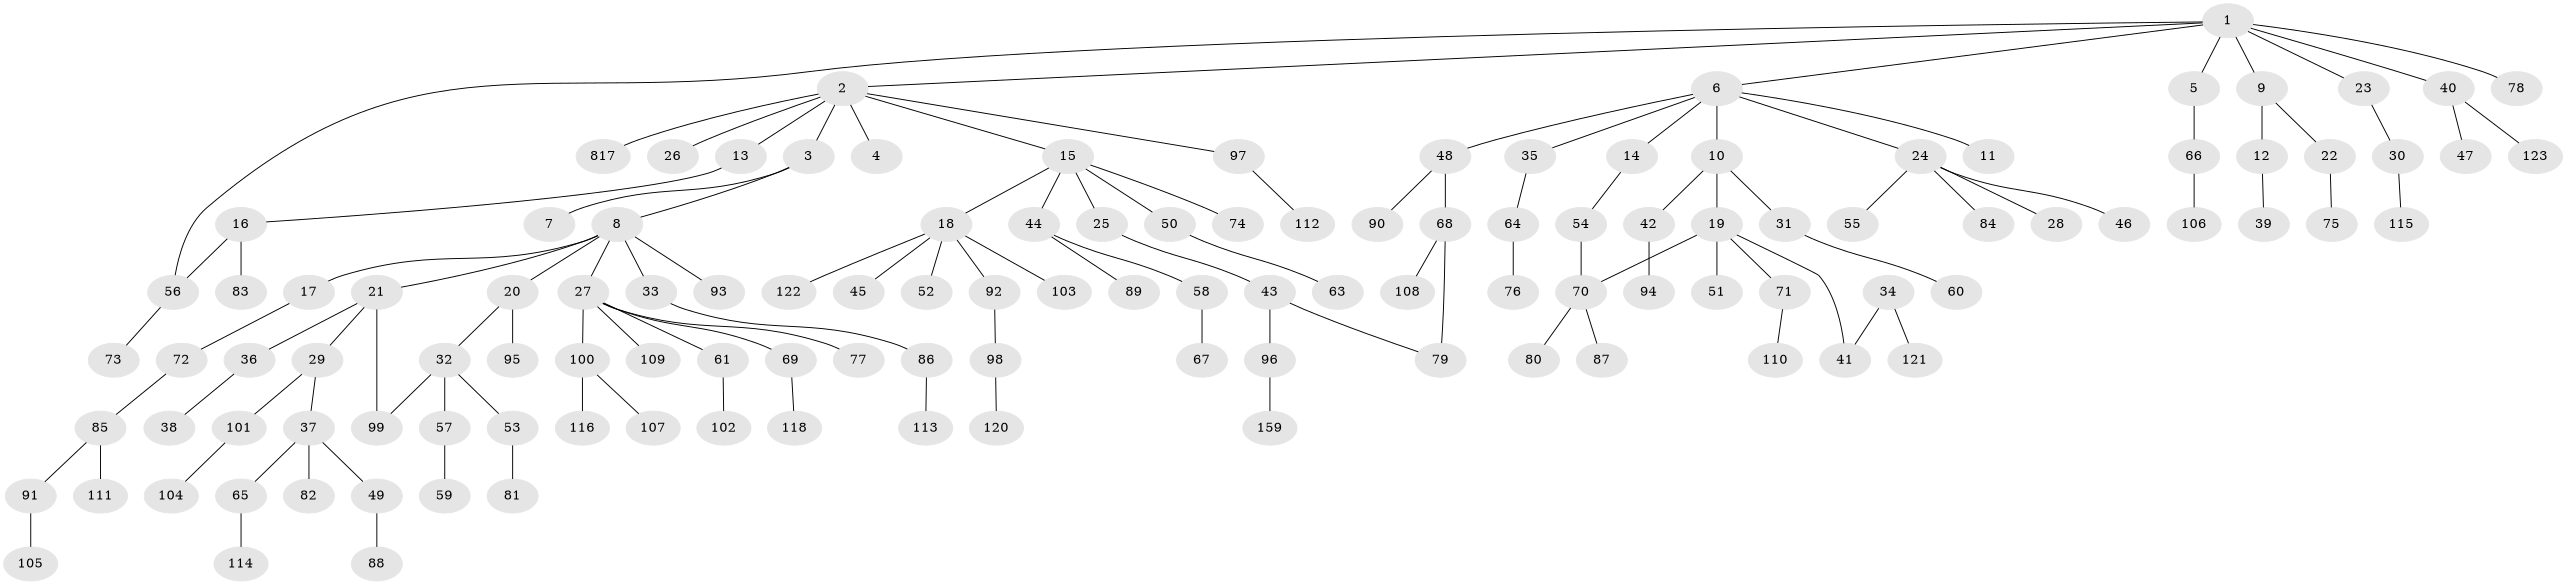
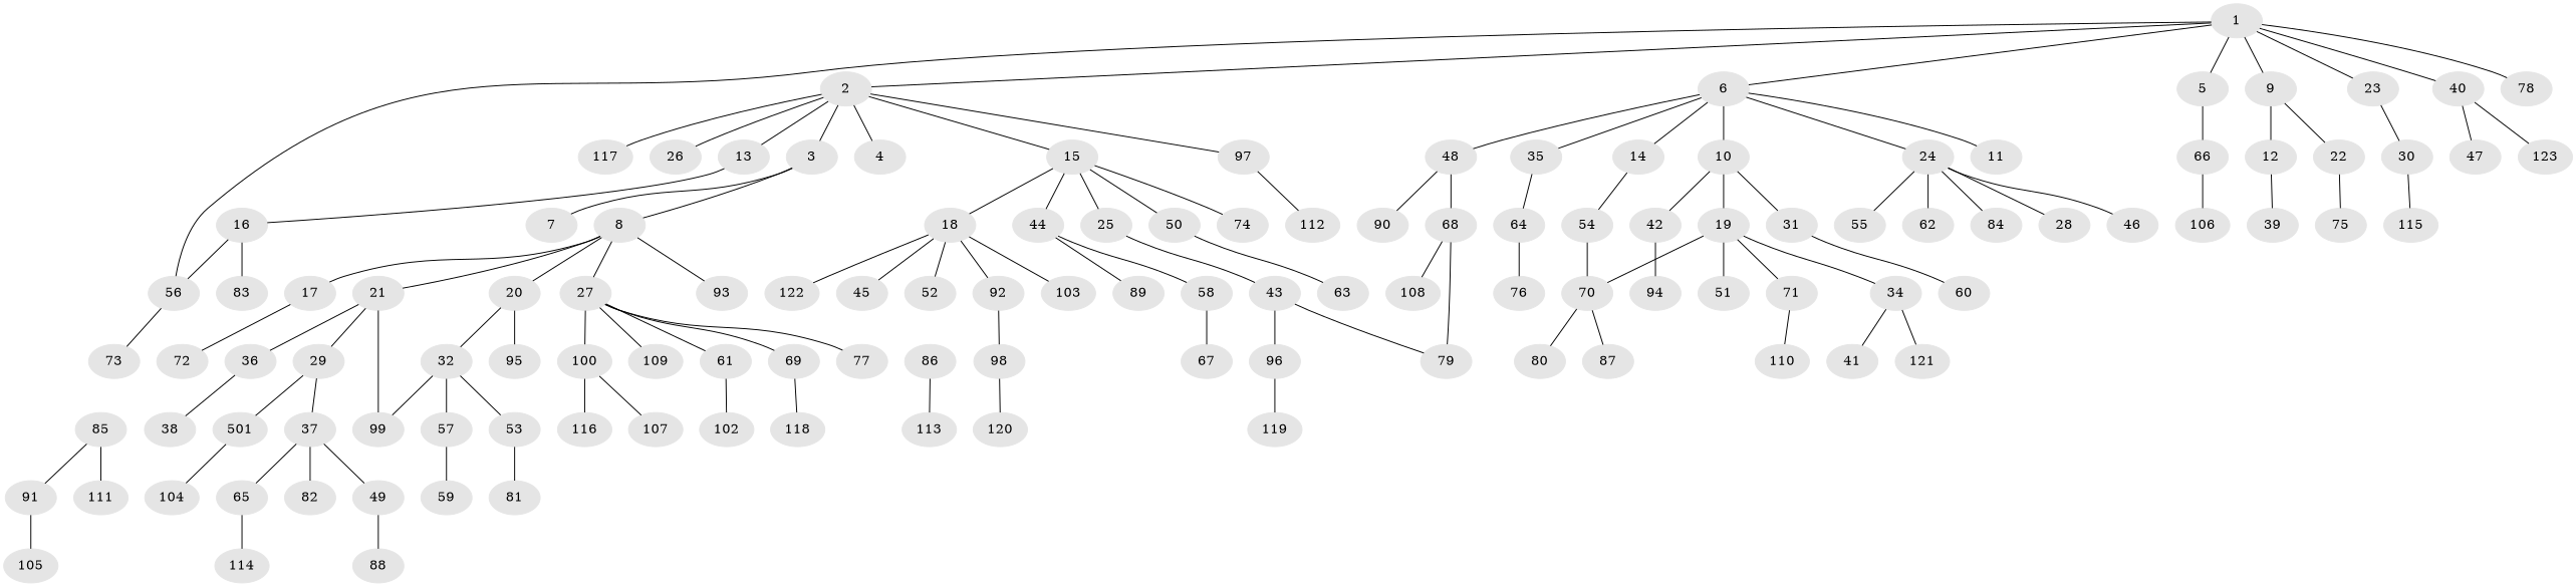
  graph {
    node [color=gray90 style=filled]
    1
    2
    5
    6
    9
    23
    40
    56
    78
    3
    4
    13
    15
    26
    97
-   117 [label=817]
+   117
    66
    10
    11
    14
    24
    35
    48
    12
    22
    30
    47
    123
    73
    106
    7
    8
    16
    18
    25
    44
    50
    74
    112
    17
    20
    21
    27
-   33
    93
    19
    31
    42
    54
    28
    46
    55
+   62
    84
    64
    68
    90
    72
    32
    95
    29
    36
    99
    61
    69
    77
    100
    109
    86
    39
    75
    34
    51
    70
    71
    60
    94
    83
    45
    52
    92
    103
    122
    43
    58
    89
    63
    85
    98
    41
    121
    80
    87
    110
    53
    57
    37
-   101
+   101 [label=501]
    38
    115
    79
    96
    102
    118
    107
    116
    49
    65
    82
    104
    81
    59
    113
    76
    88
    114
-   119 [label=159]
+   119
    67
    108
    91
    111
    105
    120
    1 -- 2
    1 -- 5
    1 -- 6
    1 -- 9
    1 -- 23
    1 -- 40
    1 -- 56
    1 -- 78
    2 -- 3
    2 -- 4
    2 -- 13
    2 -- 15
    2 -- 26
    2 -- 97
    2 -- 117
    5 -- 66
    6 -- 10
    6 -- 11
    6 -- 14
    6 -- 24
    6 -- 35
    6 -- 48
    9 -- 12
    9 -- 22
    23 -- 30
    40 -- 47
    40 -- 123
    56 -- 73
    3 -- 7
    3 -- 8
    13 -- 16
    15 -- 18
    15 -- 25
    15 -- 44
    15 -- 50
    15 -- 74
    97 -- 112
    66 -- 106
    10 -- 19
    10 -- 31
    10 -- 42
    14 -- 54
    24 -- 28
    24 -- 46
    24 -- 55
+   24 -- 62
    24 -- 84
    35 -- 64
    48 -- 68
    48 -- 90
    12 -- 39
    22 -- 75
    30 -- 115
    8 -- 17
    8 -- 20
    8 -- 21
    8 -- 27
-   8 -- 33
    8 -- 93
    16 -- 56
    16 -- 83
    18 -- 45
    18 -- 52
    18 -- 92
    18 -- 103
    18 -- 122
    25 -- 43
    44 -- 58
    44 -- 89
    50 -- 63
    17 -- 72
    20 -- 32
    20 -- 95
    21 -- 29
    21 -- 36
    21 -- 99
    27 -- 61
    27 -- 69
    27 -- 77
    27 -- 100
    27 -- 109
-   33 -- 86
-   19 -- 41
+   19 -- 34
    19 -- 51
    19 -- 70
    19 -- 71
    31 -- 60
    42 -- 94
    54 -- 70
    64 -- 76
    68 -- 79
    68 -- 108
-   72 -- 85
    32 -- 99
    32 -- 53
    32 -- 57
    29 -- 37
    29 -- 101
    36 -- 38
    61 -- 102
    69 -- 118
    100 -- 107
    100 -- 116
    86 -- 113
    34 -- 41
    34 -- 121
    70 -- 80
    70 -- 87
    71 -- 110
    92 -- 98
    43 -- 79
    43 -- 96
    58 -- 67
    85 -- 91
    85 -- 111
    98 -- 120
    53 -- 81
    57 -- 59
    37 -- 49
    37 -- 65
    37 -- 82
    101 -- 104
    96 -- 119
    49 -- 88
    65 -- 114
    91 -- 105
  }
